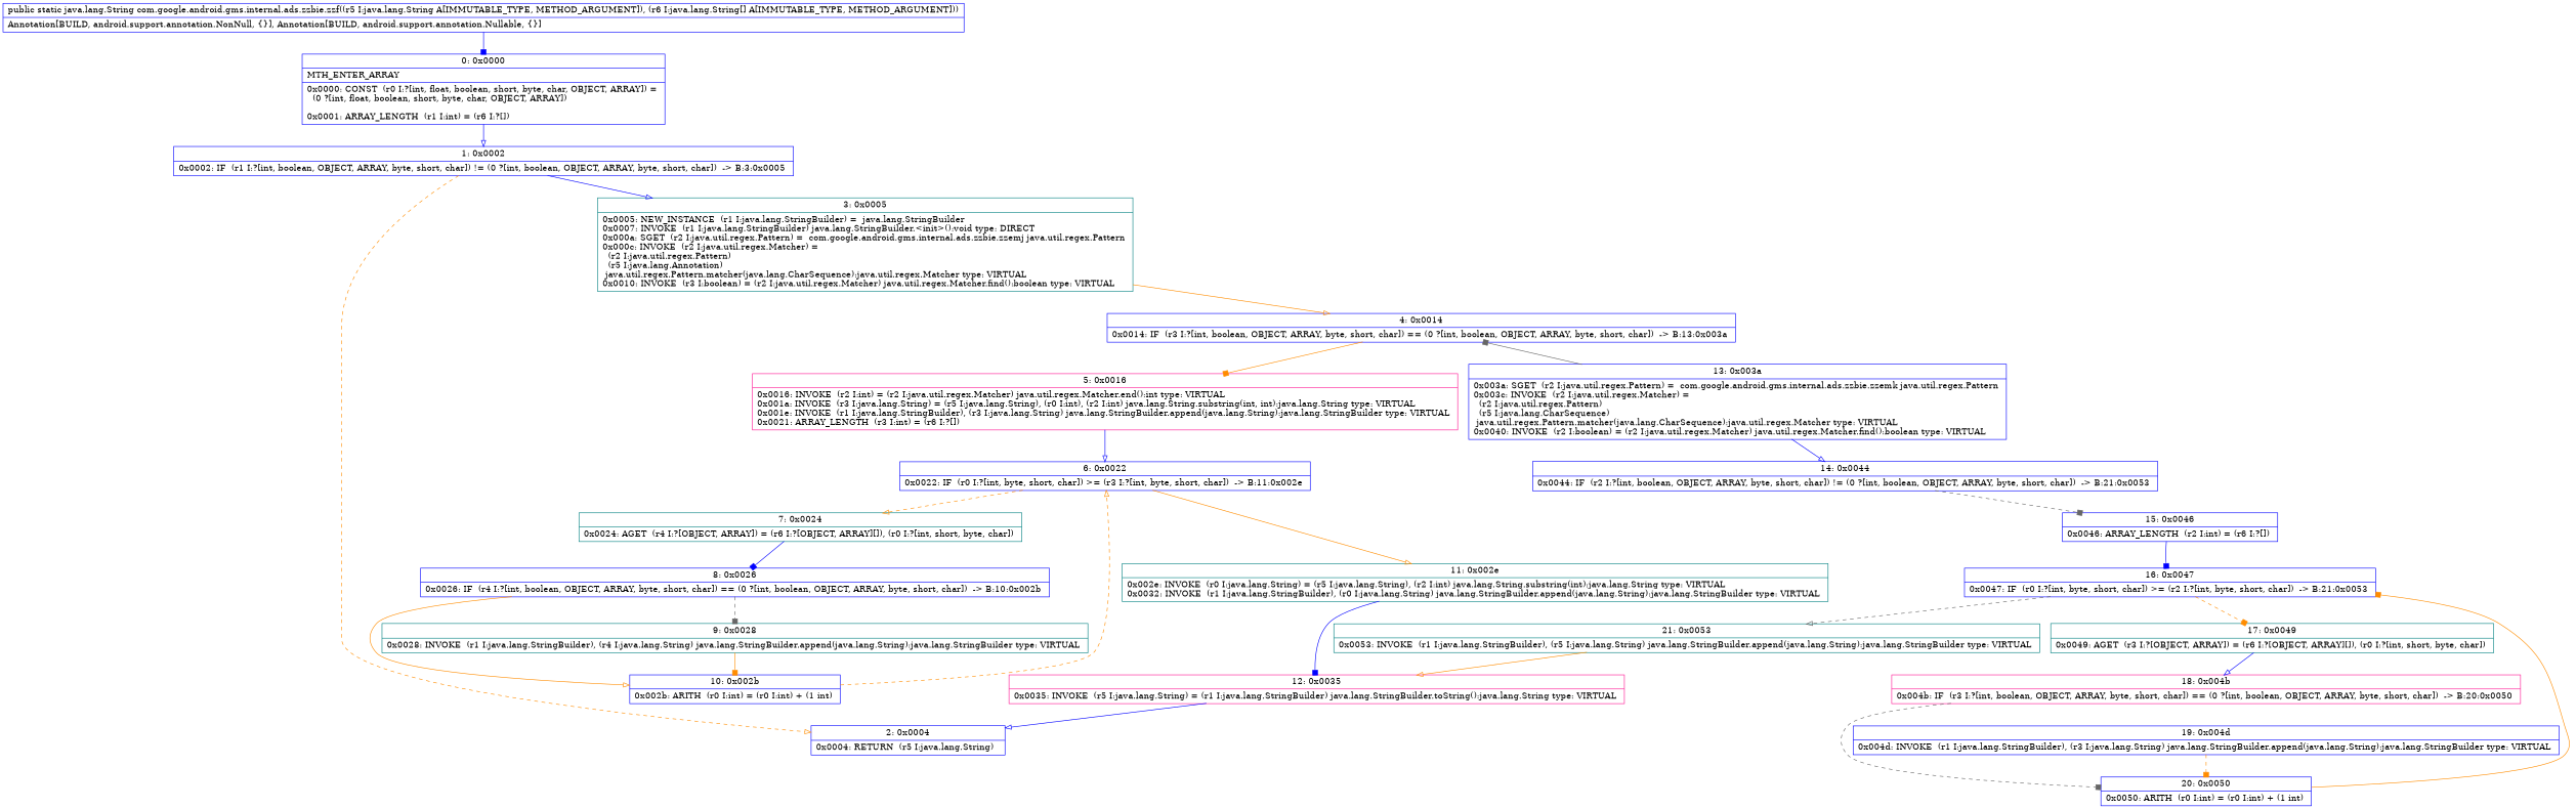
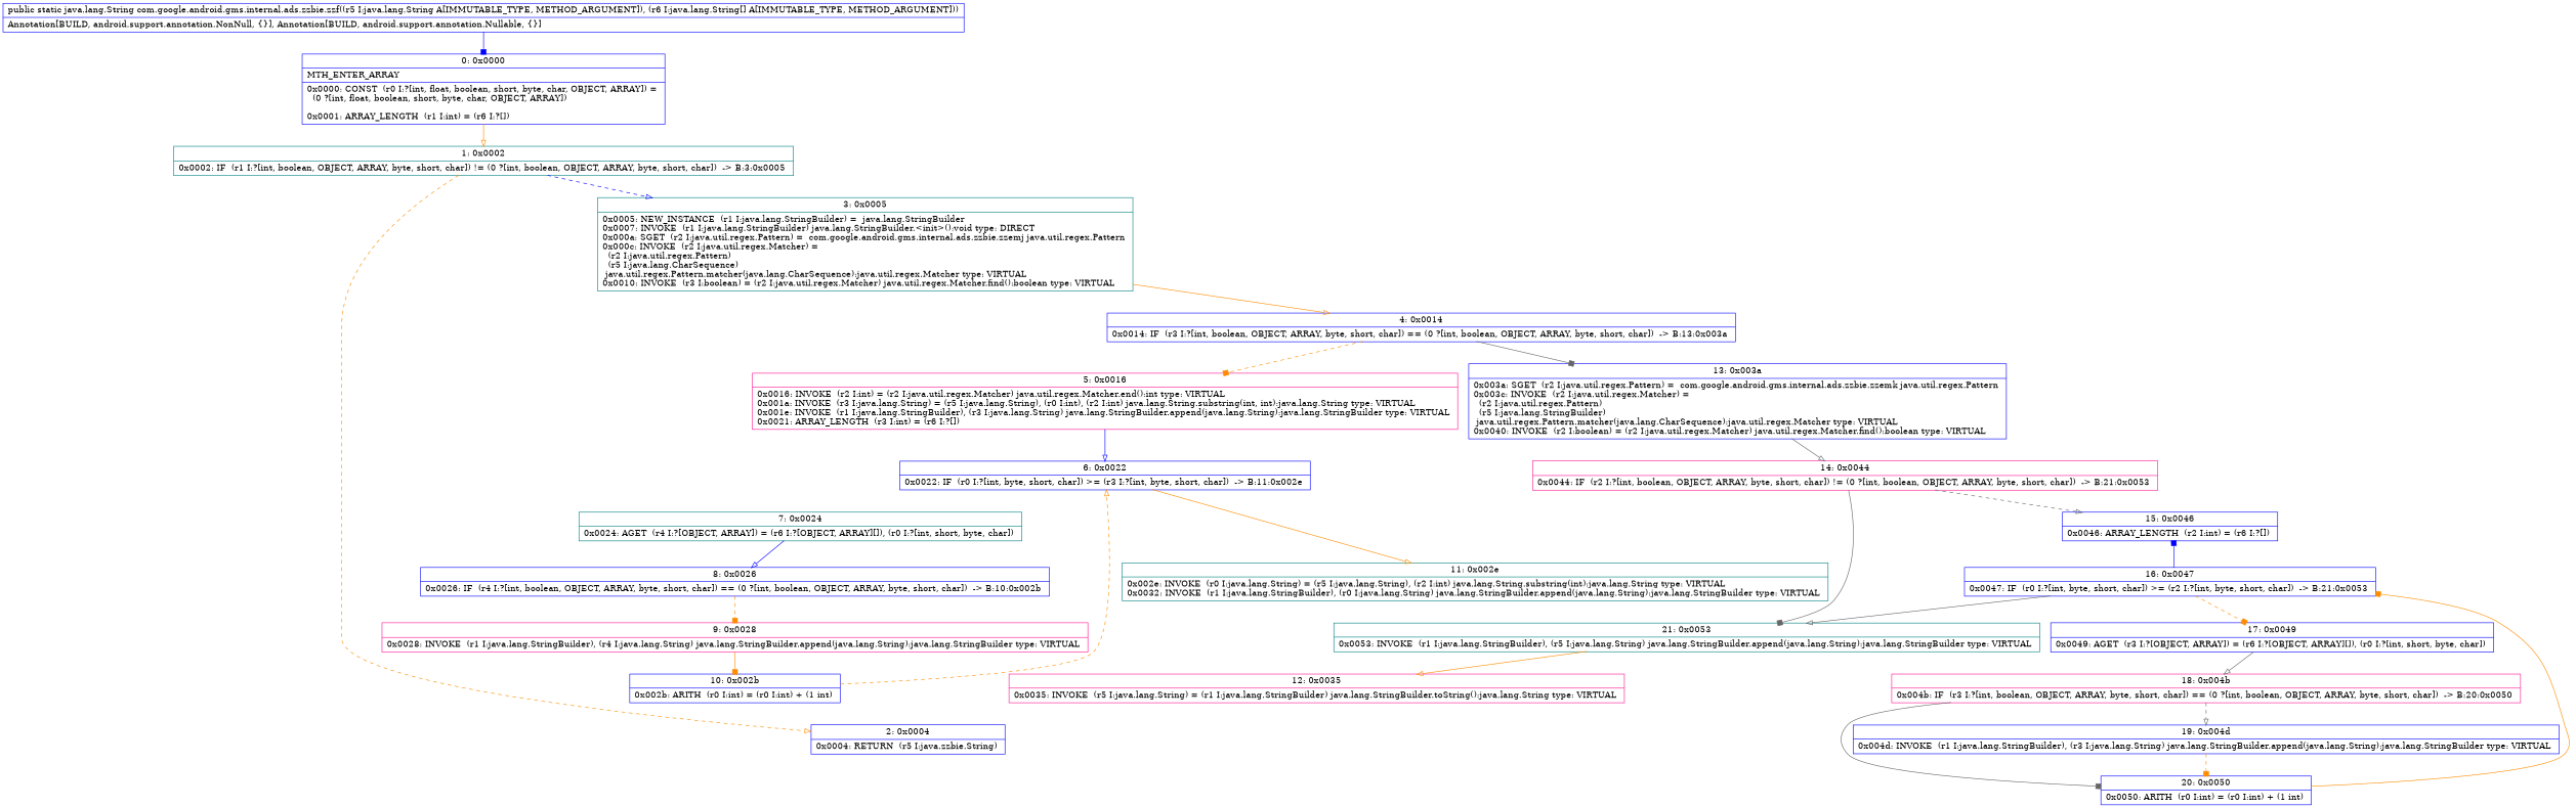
  digraph {
    node [color=blue shape=record]
    edge [arrowhead=onormal color=darkorange]
    n1 [label="{0\:\ 0x0000|MTH_ENTER_ARRAY\l|0x0000: CONST  (r0 I:?[int, float, boolean, short, byte, char, OBJECT, ARRAY]) = \l  (0 ?[int, float, boolean, short, byte, char, OBJECT, ARRAY])\l \l0x0001: ARRAY_LENGTH  (r1 I:int) = (r6 I:?[]) \l}"]
-   n2 [label="{1\:\ 0x0002|0x0002: IF  (r1 I:?[int, boolean, OBJECT, ARRAY, byte, short, char]) != (0 ?[int, boolean, OBJECT, ARRAY, byte, short, char])  \-\> B:3:0x0005 \l}"]
-   n3 [label="{2\:\ 0x0004|0x0004: RETURN  (r5 I:java.lang.String) \l}"]
-   n4 [color=teal label="{3\:\ 0x0005|0x0005: NEW_INSTANCE  (r1 I:java.lang.StringBuilder) =  java.lang.StringBuilder \l0x0007: INVOKE  (r1 I:java.lang.StringBuilder) java.lang.StringBuilder.\<init\>():void type: DIRECT \l0x000a: SGET  (r2 I:java.util.regex.Pattern) =  com.google.android.gms.internal.ads.zzbie.zzemj java.util.regex.Pattern \l0x000c: INVOKE  (r2 I:java.util.regex.Matcher) = \l  (r2 I:java.util.regex.Pattern)\l  (r5 I:java.lang.Annotation)\l java.util.regex.Pattern.matcher(java.lang.CharSequence):java.util.regex.Matcher type: VIRTUAL \l0x0010: INVOKE  (r3 I:boolean) = (r2 I:java.util.regex.Matcher) java.util.regex.Matcher.find():boolean type: VIRTUAL \l}"]
+   n2 [color=teal label="{1\:\ 0x0002|0x0002: IF  (r1 I:?[int, boolean, OBJECT, ARRAY, byte, short, char]) != (0 ?[int, boolean, OBJECT, ARRAY, byte, short, char])  \-\> B:3:0x0005 \l}"]
+   n3 [label="{2\:\ 0x0004|0x0004: RETURN  (r5 I:java.zzbie.String) \l}"]
+   n4 [color=teal label="{3\:\ 0x0005|0x0005: NEW_INSTANCE  (r1 I:java.lang.StringBuilder) =  java.lang.StringBuilder \l0x0007: INVOKE  (r1 I:java.lang.StringBuilder) java.lang.StringBuilder.\<init\>():void type: DIRECT \l0x000a: SGET  (r2 I:java.util.regex.Pattern) =  com.google.android.gms.internal.ads.zzbie.zzemj java.util.regex.Pattern \l0x000c: INVOKE  (r2 I:java.util.regex.Matcher) = \l  (r2 I:java.util.regex.Pattern)\l  (r5 I:java.lang.CharSequence)\l java.util.regex.Pattern.matcher(java.lang.CharSequence):java.util.regex.Matcher type: VIRTUAL \l0x0010: INVOKE  (r3 I:boolean) = (r2 I:java.util.regex.Matcher) java.util.regex.Matcher.find():boolean type: VIRTUAL \l}"]
    n5 [label="{4\:\ 0x0014|0x0014: IF  (r3 I:?[int, boolean, OBJECT, ARRAY, byte, short, char]) == (0 ?[int, boolean, OBJECT, ARRAY, byte, short, char])  \-\> B:13:0x003a \l}"]
    n6 [color=deeppink label="{5\:\ 0x0016|0x0016: INVOKE  (r2 I:int) = (r2 I:java.util.regex.Matcher) java.util.regex.Matcher.end():int type: VIRTUAL \l0x001a: INVOKE  (r3 I:java.lang.String) = (r5 I:java.lang.String), (r0 I:int), (r2 I:int) java.lang.String.substring(int, int):java.lang.String type: VIRTUAL \l0x001e: INVOKE  (r1 I:java.lang.StringBuilder), (r3 I:java.lang.String) java.lang.StringBuilder.append(java.lang.String):java.lang.StringBuilder type: VIRTUAL \l0x0021: ARRAY_LENGTH  (r3 I:int) = (r6 I:?[]) \l}"]
-   n7 [label="{13\:\ 0x003a|0x003a: SGET  (r2 I:java.util.regex.Pattern) =  com.google.android.gms.internal.ads.zzbie.zzemk java.util.regex.Pattern \l0x003c: INVOKE  (r2 I:java.util.regex.Matcher) = \l  (r2 I:java.util.regex.Pattern)\l  (r5 I:java.lang.CharSequence)\l java.util.regex.Pattern.matcher(java.lang.CharSequence):java.util.regex.Matcher type: VIRTUAL \l0x0040: INVOKE  (r2 I:boolean) = (r2 I:java.util.regex.Matcher) java.util.regex.Matcher.find():boolean type: VIRTUAL \l}"]
+   n7 [label="{13\:\ 0x003a|0x003a: SGET  (r2 I:java.util.regex.Pattern) =  com.google.android.gms.internal.ads.zzbie.zzemk java.util.regex.Pattern \l0x003c: INVOKE  (r2 I:java.util.regex.Matcher) = \l  (r2 I:java.util.regex.Pattern)\l  (r5 I:java.lang.StringBuilder)\l java.util.regex.Pattern.matcher(java.lang.CharSequence):java.util.regex.Matcher type: VIRTUAL \l0x0040: INVOKE  (r2 I:boolean) = (r2 I:java.util.regex.Matcher) java.util.regex.Matcher.find():boolean type: VIRTUAL \l}"]
    n8 [label="{6\:\ 0x0022|0x0022: IF  (r0 I:?[int, byte, short, char]) \>= (r3 I:?[int, byte, short, char])  \-\> B:11:0x002e \l}"]
-   n9 [label="{14\:\ 0x0044|0x0044: IF  (r2 I:?[int, boolean, OBJECT, ARRAY, byte, short, char]) != (0 ?[int, boolean, OBJECT, ARRAY, byte, short, char])  \-\> B:21:0x0053 \l}"]
+   n9 [color=deeppink label="{14\:\ 0x0044|0x0044: IF  (r2 I:?[int, boolean, OBJECT, ARRAY, byte, short, char]) != (0 ?[int, boolean, OBJECT, ARRAY, byte, short, char])  \-\> B:21:0x0053 \l}"]
    n10 [color=teal label="{7\:\ 0x0024|0x0024: AGET  (r4 I:?[OBJECT, ARRAY]) = (r6 I:?[OBJECT, ARRAY][]), (r0 I:?[int, short, byte, char]) \l}"]
    n11 [color=teal label="{11\:\ 0x002e|0x002e: INVOKE  (r0 I:java.lang.String) = (r5 I:java.lang.String), (r2 I:int) java.lang.String.substring(int):java.lang.String type: VIRTUAL \l0x0032: INVOKE  (r1 I:java.lang.StringBuilder), (r0 I:java.lang.String) java.lang.StringBuilder.append(java.lang.String):java.lang.StringBuilder type: VIRTUAL \l}"]
    n12 [label="{8\:\ 0x0026|0x0026: IF  (r4 I:?[int, boolean, OBJECT, ARRAY, byte, short, char]) == (0 ?[int, boolean, OBJECT, ARRAY, byte, short, char])  \-\> B:10:0x002b \l}"]
    n13 [color=deeppink label="{12\:\ 0x0035|0x0035: INVOKE  (r5 I:java.lang.String) = (r1 I:java.lang.StringBuilder) java.lang.StringBuilder.toString():java.lang.String type: VIRTUAL \l}"]
-   n14 [color=teal label="{9\:\ 0x0028|0x0028: INVOKE  (r1 I:java.lang.StringBuilder), (r4 I:java.lang.String) java.lang.StringBuilder.append(java.lang.String):java.lang.StringBuilder type: VIRTUAL \l}"]
+   n14 [color=deeppink label="{9\:\ 0x0028|0x0028: INVOKE  (r1 I:java.lang.StringBuilder), (r4 I:java.lang.String) java.lang.StringBuilder.append(java.lang.String):java.lang.StringBuilder type: VIRTUAL \l}"]
    n15 [label="{10\:\ 0x002b|0x002b: ARITH  (r0 I:int) = (r0 I:int) + (1 int) \l}"]
    n16 [label="{15\:\ 0x0046|0x0046: ARRAY_LENGTH  (r2 I:int) = (r6 I:?[]) \l}"]
    n17 [color=teal label="{21\:\ 0x0053|0x0053: INVOKE  (r1 I:java.lang.StringBuilder), (r5 I:java.lang.String) java.lang.StringBuilder.append(java.lang.String):java.lang.StringBuilder type: VIRTUAL \l}"]
    n18 [label="{16\:\ 0x0047|0x0047: IF  (r0 I:?[int, byte, short, char]) \>= (r2 I:?[int, byte, short, char])  \-\> B:21:0x0053 \l}"]
-   n19 [color=teal label="{17\:\ 0x0049|0x0049: AGET  (r3 I:?[OBJECT, ARRAY]) = (r6 I:?[OBJECT, ARRAY][]), (r0 I:?[int, short, byte, char]) \l}"]
+   n19 [label="{17\:\ 0x0049|0x0049: AGET  (r3 I:?[OBJECT, ARRAY]) = (r6 I:?[OBJECT, ARRAY][]), (r0 I:?[int, short, byte, char]) \l}"]
    n20 [color=deeppink label="{18\:\ 0x004b|0x004b: IF  (r3 I:?[int, boolean, OBJECT, ARRAY, byte, short, char]) == (0 ?[int, boolean, OBJECT, ARRAY, byte, short, char])  \-\> B:20:0x0050 \l}"]
    n21 [label="{19\:\ 0x004d|0x004d: INVOKE  (r1 I:java.lang.StringBuilder), (r3 I:java.lang.String) java.lang.StringBuilder.append(java.lang.String):java.lang.StringBuilder type: VIRTUAL \l}"]
    n22 [label="{20\:\ 0x0050|0x0050: ARITH  (r0 I:int) = (r0 I:int) + (1 int) \l}"]
    n23 [label="{public static java.lang.String com.google.android.gms.internal.ads.zzbie.zzf((r5 I:java.lang.String A[IMMUTABLE_TYPE, METHOD_ARGUMENT]), (r6 I:java.lang.String[] A[IMMUTABLE_TYPE, METHOD_ARGUMENT]))  | Annotation[BUILD, android.support.annotation.NonNull, \{\}], Annotation[BUILD, android.support.annotation.Nullable, \{\}]\l}"]
-   n1 -> n2 [color=blue]
+   n1 -> n2
    n2 -> n3 [style=dashed]
-   n2 -> n4 [color=blue]
+   n2 -> n4 [color=blue style=dashed]
    n4 -> n5
-   n5 -> n6 [arrowhead=box style=solid]
-   n7 -> n5 [arrowhead=box color=gray40]
+   n5 -> n6 [arrowhead=box style=dashed]
+   n5 -> n7 [arrowhead=box color=gray40]
    n6 -> n8 [color=blue]
-   n7 -> n9 [color=blue]
-   n8 -> n10 [style=dashed]
+   n7 -> n9 [color=gray40]
    n8 -> n11
-   n9 -> n16 [arrowhead=box color=gray40 style=dashed]
-   n10 -> n12 [arrowhead=box color=blue]
-   n11 -> n13 [arrowhead=box color=blue]
-   n12 -> n14 [arrowhead=box color=gray40 style=dashed]
-   n12 -> n15
-   n13 -> n3 [color=blue]
+   n9 -> n16 [color=gray40 style=dashed]
+   n9 -> n17 [arrowhead=box color=gray40]
+   n10 -> n12 [color=blue]
+   n12 -> n14 [arrowhead=box style=dashed]
    n14 -> n15 [arrowhead=box]
    n15 -> n8 [style=dashed]
-   n16 -> n18 [arrowhead=box color=blue]
+   n18 -> n16 [arrowhead=box color=blue]
    n17 -> n13
-   n18 -> n17 [color=gray40 style=dashed]
+   n18 -> n17 [color=gray40]
    n18 -> n19 [arrowhead=box style=dashed]
-   n19 -> n20 [color=blue]
-   n20 -> n22 [arrowhead=box color=gray40 style=dashed]
+   n19 -> n20 [color=gray40]
+   n20 -> n21 [color=gray40 style=dashed]
+   n20 -> n22 [arrowhead=box color=gray40]
    n21 -> n22 [arrowhead=box style=dashed]
    n22 -> n18 [arrowhead=box]
    n23 -> n1 [arrowhead=box color=blue]
  }
